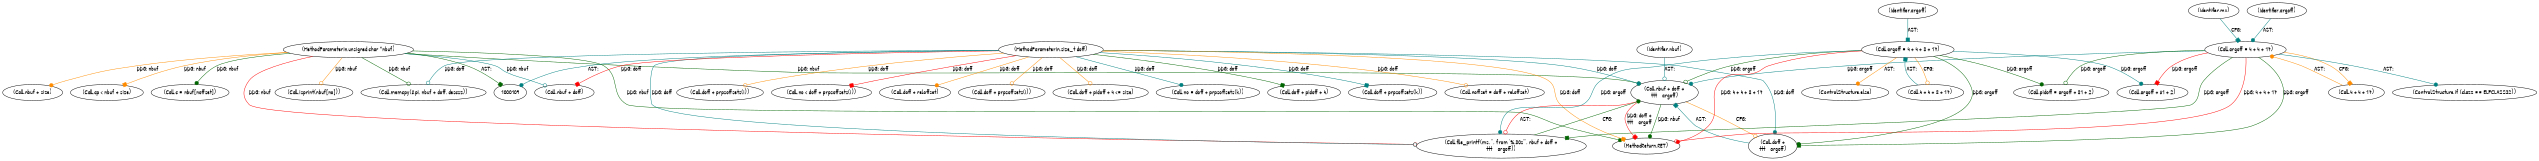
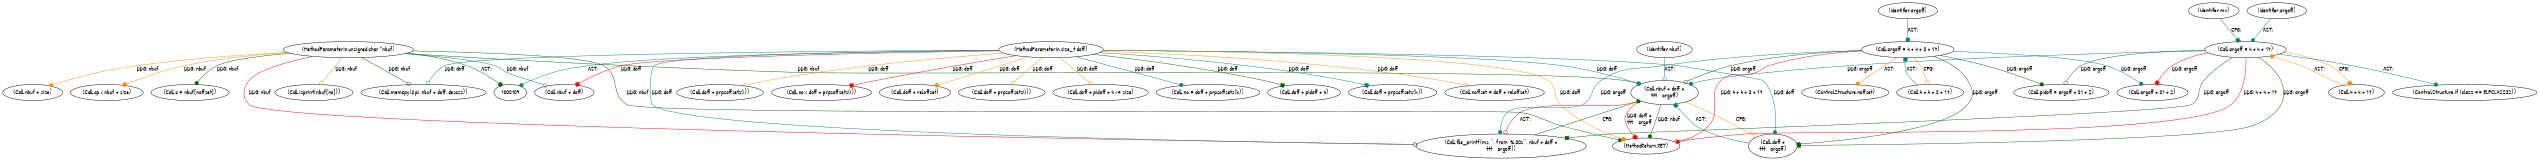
  digraph {
    fontname="Patrick Hand"
    node [fontname="Patrick Hand"]
    edge [arrowhead=dot color=teal fontname="Patrick Hand"]
    n1 [label="(Call,nbuf + doff +\n\t\t\t    argoff)"]
    n2 [label="(Call,file_printf(ms, \", from '%.80s'\", nbuf + doff +\n\t\t\t    argoff))"]
    n3 [label="(Call,doff +\n\t\t\t    argoff)"]
    n4 [label="(MethodReturn,RET)"]
    n5 [label="(MethodParameterIn,unsigned char *nbuf)"]
    n6 [label="(Call,isprint(nbuf[no]))"]
    n7 [label="(Call,nbuf + doff)"]
    n8 [label="(Call,nbuf + size)"]
    n9 [label="(Call,memcpy(&pi, nbuf + doff, descsz))"]
    n10 [label="(Call,cp < nbuf + size)"]
    n11 [label="(Call,c = nbuf[noffset])"]
    1000109
    n13 [label="(MethodParameterIn,size_t doff)"]
    n14 [label="(Call,doff + prpsoffsets(i))"]
    n15 [label="(Call,doff + pidoff + 4 <= size)"]
    n16 [label="(Call,no = doff + prpsoffsets(k))"]
    n17 [label="(Call,doff + pidoff + 4)"]
    n18 [label="(Call,doff + prpsoffsets(k))"]
    n19 [label="(Call,noffset = doff + reloffset)"]
    n20 [label="(Call,doff + prpsoffsets(i))"]
    n21 [label="(Call,no < doff + prpsoffsets(i))"]
    n22 [label="(Call,doff + reloffset)"]
    n23 [label="(Call,argoff = 4 + 4 + 17)"]
    n24 [label="(Call,4 + 4 + 17)"]
    n25 [label="(Call,pidoff = argoff + 81 + 2)"]
    n26 [label="(ControlStructure,if (clazz == ELFCLASS32))"]
-   n27 [label="(Call,argoff + 61 + 2)"]
+   n27 [label="(Call,argoff + 81 + 2)"]
    n28 [label="(Call,argoff = 4 + 4 + 8 + 17)"]
-   n29 [label="(ControlStructure,else)"]
+   n29 [label="(ControlStructure,noffset)"]
    n30 [label="(Call,4 + 4 + 8 + 17)"]
    n31 [label="(Identifier,argoff)"]
    n32 [label="(Identifier,nbuf)"]
    n33 [label="(Identifier,ms)"]
    n34 [label="(Identifier,argoff)"]
    n1 -> n2 [arrowhead=odot color=red label="AST: "]
    n1 -> n3 [arrowhead=odot color=darkorange label="CFG: "]
    n1 -> n4 [color=darkgreen label="DDG: nbuf"]
    n1 -> n4 [arrowhead=box color=red label="DDG: doff +\n\t\t\t    argoff"]
    n2 -> n1 [color=darkgreen label="CFG: "]
    n3 -> n1 [arrowhead=box label="AST: "]
    n5 -> n1 [arrowhead=odot color=darkgreen label="DDG: nbuf"]
    n5 -> n2 [arrowhead=odot color=red label="DDG: nbuf"]
    n5 -> n4 [color=darkgreen label="DDG: nbuf"]
    n5 -> n6 [arrowhead=odot color=darkorange label="DDG: nbuf"]
    n5 -> n7 [arrowhead=odot label="DDG: nbuf"]
    n5 -> n8 [color=darkorange label="DDG: nbuf"]
    n5 -> n9 [arrowhead=odot color=darkgreen label="DDG: nbuf"]
    n5 -> n10 [arrowhead=box color=darkorange label="DDG: nbuf"]
    n5 -> n11 [color=darkgreen label="DDG: nbuf"]
    n5 -> 1000109 [arrowhead=box color=darkgreen label="AST: "]
    n13 -> n1 [label="DDG: doff"]
    n13 -> n2 [arrowhead=odot label="DDG: doff"]
    n13 -> n3 [label="DDG: doff"]
    n13 -> n4 [arrowhead=box color=darkorange label="DDG: doff"]
    n13 -> n7 [arrowhead=box color=red label="DDG: doff"]
    n13 -> n9 [arrowhead=odot label="DDG: doff"]
    n13 -> 1000109 [label="AST: "]
    n13 -> n14 [arrowhead=odot color=darkorange label="DDG: doff"]
    n13 -> n15 [arrowhead=odot color=darkorange label="DDG: doff"]
    n13 -> n16 [label="DDG: doff"]
    n13 -> n17 [arrowhead=box color=darkgreen label="DDG: doff"]
    n13 -> n18 [arrowhead=box label="DDG: doff"]
    n13 -> n19 [arrowhead=odot color=darkorange label="DDG: doff"]
    n13 -> n20 [arrowhead=odot color=darkorange label="DDG: doff"]
    n13 -> n21 [arrowhead=box color=red label="DDG: doff"]
    n13 -> n22 [color=darkorange label="DDG: doff"]
    n23 -> n1 [label="DDG: argoff"]
    n23 -> n2 [arrowhead=box color=darkgreen label="DDG: argoff"]
    n23 -> n3 [arrowhead=box color=darkgreen label="DDG: argoff"]
    n23 -> n4 [arrowhead=odot color=red label="DDG: 4 + 4 + 17"]
    n23 -> n24 [arrowhead=box color=darkorange label="CFG: "]
    n23 -> n25 [arrowhead=odot color=darkgreen label="DDG: argoff"]
    n23 -> n26 [label="AST: "]
    n23 -> n27 [arrowhead=box color=red label="DDG: argoff"]
    n24 -> n23 [color=darkorange label="AST: "]
    n28 -> n1 [arrowhead=odot color=darkgreen label="DDG: argoff"]
    n28 -> n2 [label="DDG: argoff"]
    n28 -> n3 [color=darkgreen label="DDG: argoff"]
    n28 -> n4 [color=red label="DDG: 4 + 4 + 8 + 17"]
    n28 -> n25 [color=darkgreen label="DDG: argoff"]
    n28 -> n27 [label="DDG: argoff"]
    n28 -> n29 [color=darkorange label="AST: "]
    n28 -> n30 [arrowhead=odot color=darkorange label="CFG: "]
    n30 -> n28 [arrowhead=box label="AST: "]
    n31 -> n23 [label="AST: "]
    n32 -> n1 [arrowhead=odot label="AST: "]
    n33 -> n23 [arrowhead=box label="CFG: "]
    n34 -> n28 [arrowhead=box label="AST: "]
  }
